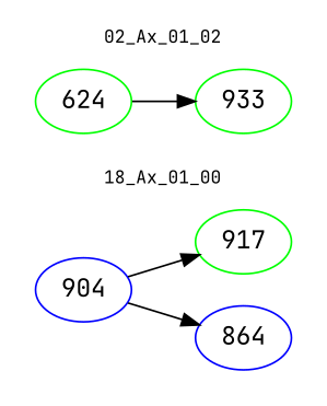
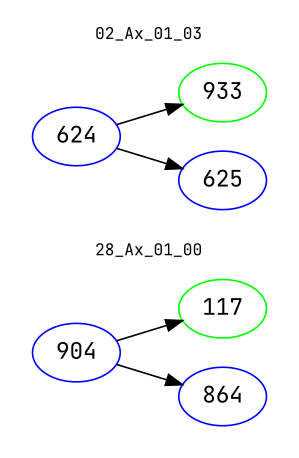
  digraph {
    fontname="JetBrains Mono"
    rankdir=LR
    node [color=blue fontname="JetBrains Mono"]
    edge [color=black fontname="JetBrains Mono"]
    n1 [label=904]
    n2 [label=864]
-   n3 [color=green label=917]
-   n4 [color=green label=624]
+   n3 [color=green label=117]
+   n4 [label=624]
+   n5 [label=625]
    n6 [color=green label=933]
    subgraph cluster_1 {
      color=white
      fontsize=10
-     label="18_Ax_01_00"
+     label="28_Ax_01_00"
      n1
      n2
      n3
    }
    subgraph cluster_2 {
      color=white
      fontsize=10
-     label="02_Ax_01_02"
+     label="02_Ax_01_03"
      n4
+     n5
      n6
    }
    n1 -> n2
    n1 -> n3
+   n4 -> n5
    n4 -> n6
  }
